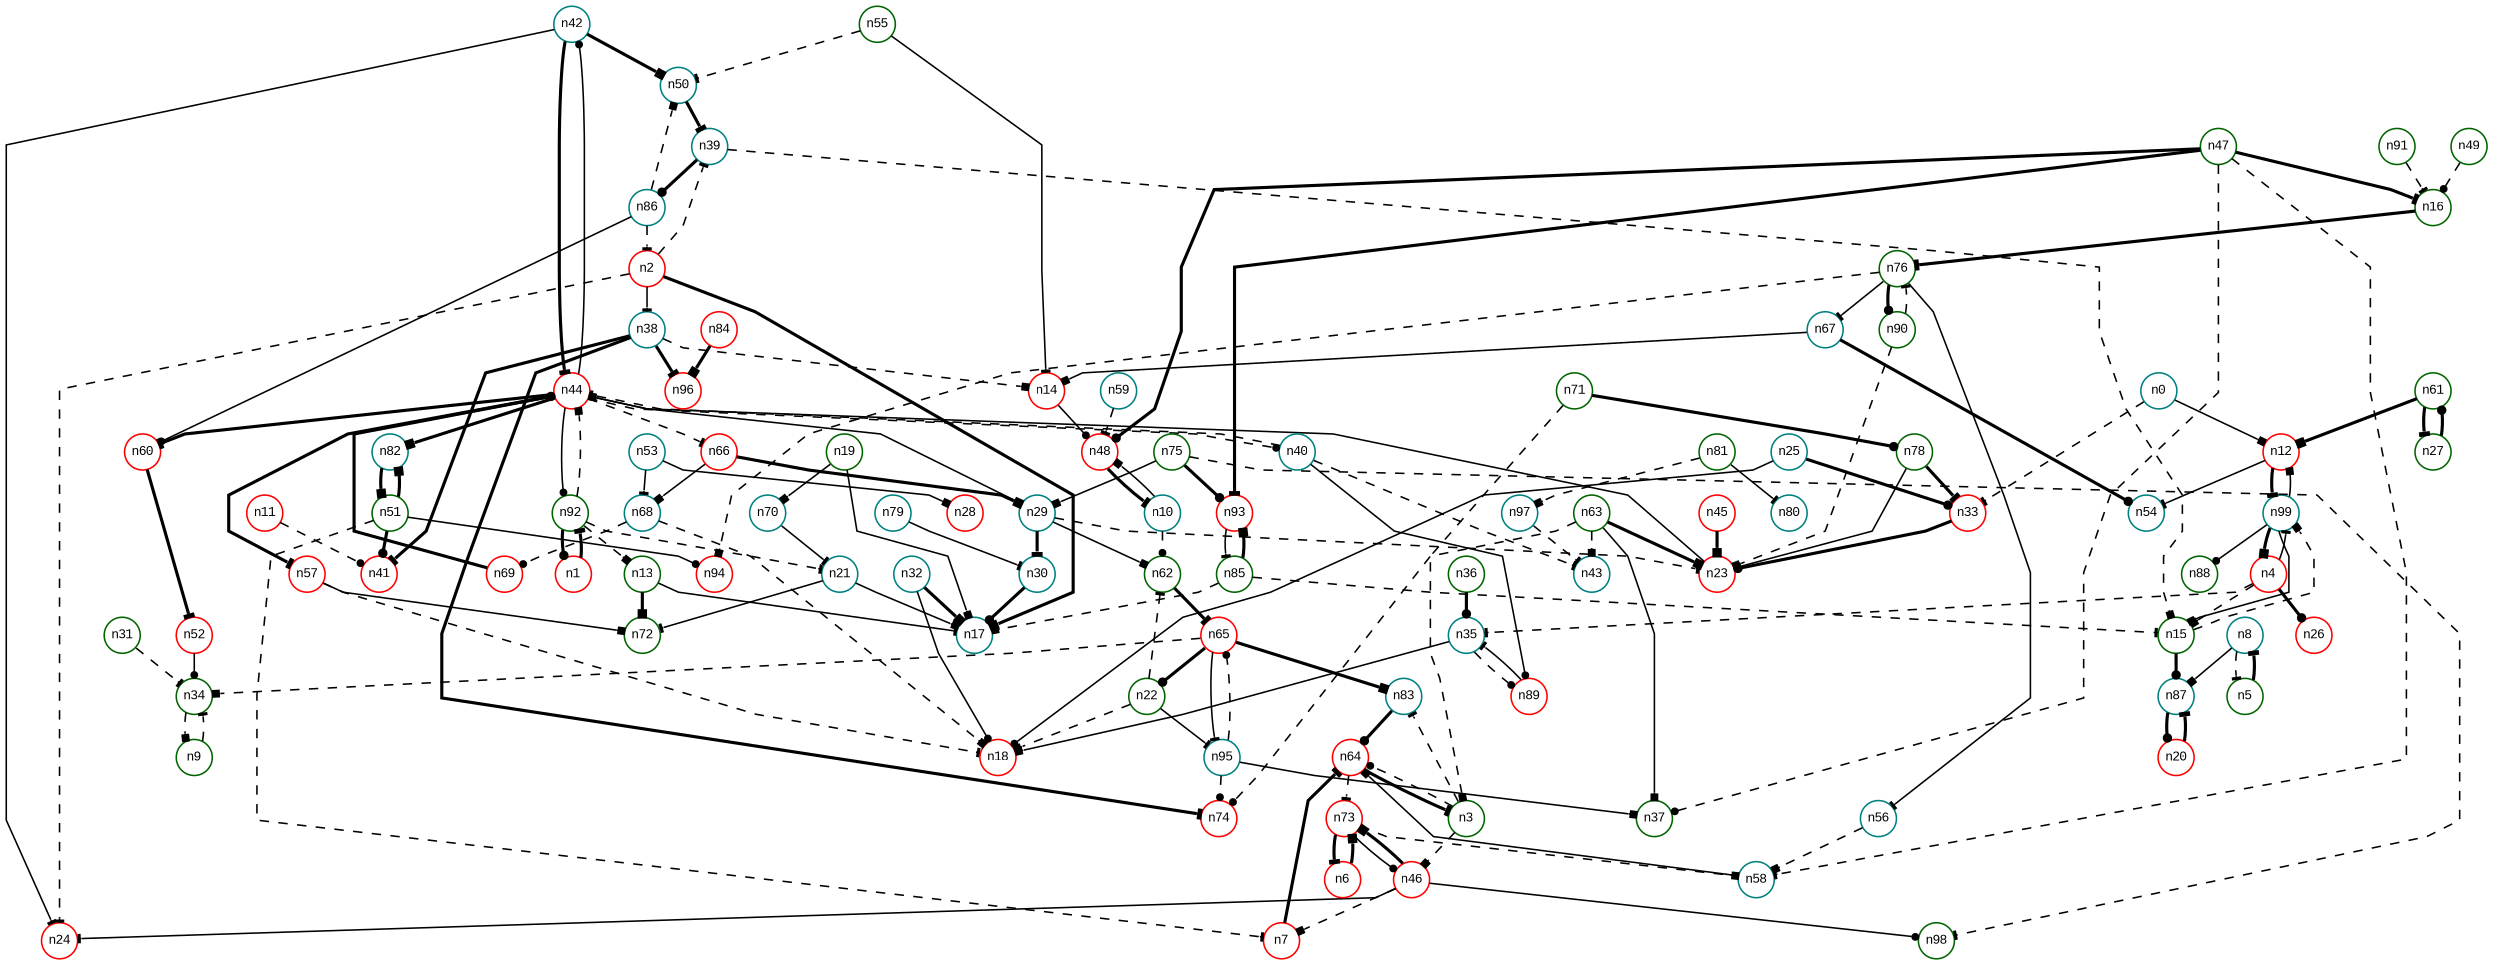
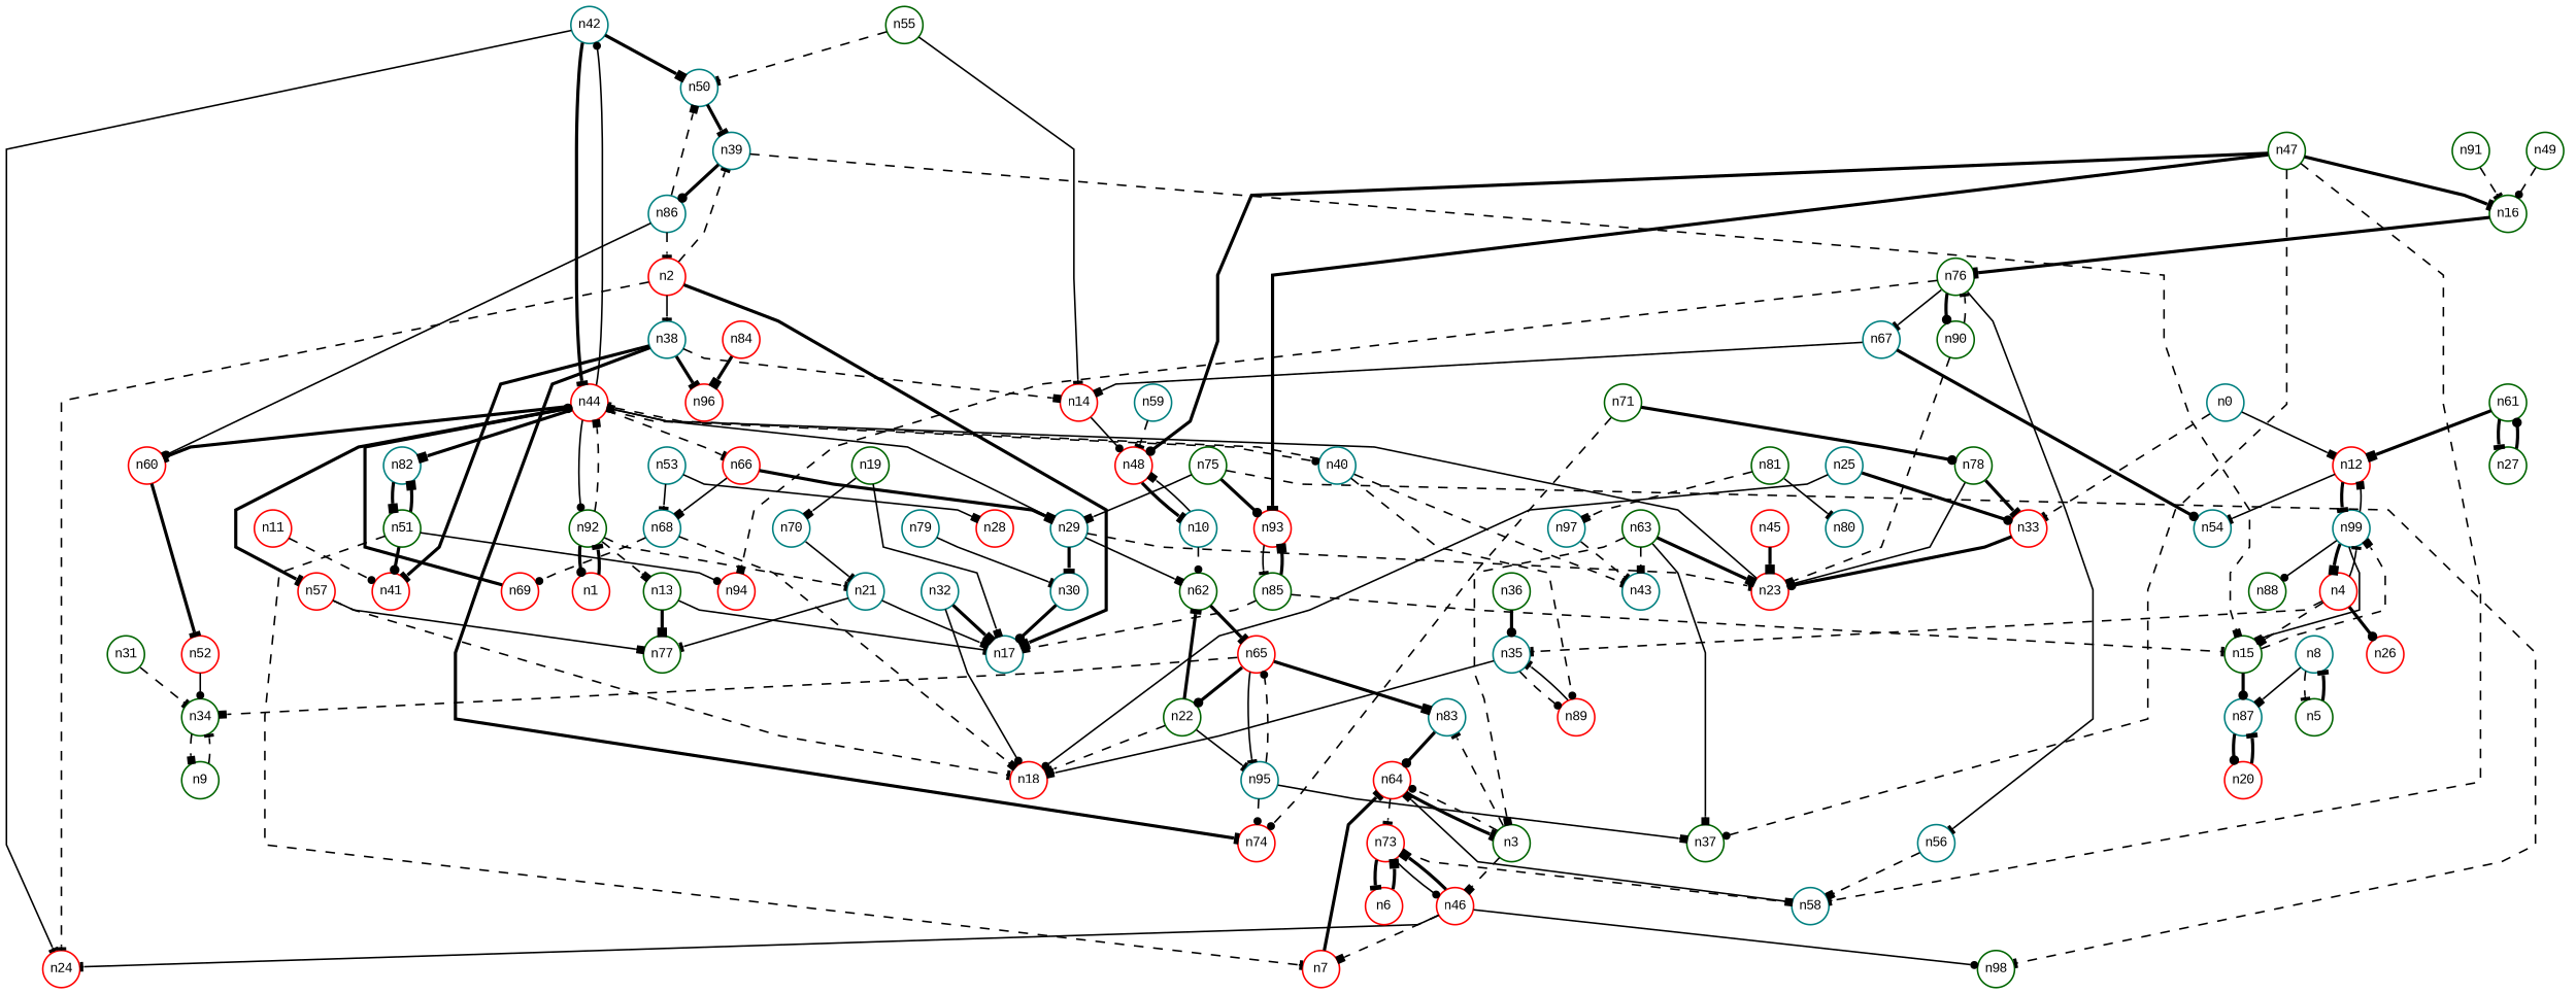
  digraph {
    fontname="Liberation Mono"
    fontsize=8
    nodesep=0.22
    nodesize=0.32
    ranksep=0.22
    splines=polyline
    node [color=red fixedsize=shape fontname="Liberation Mono" fontsize=8 shape=circle]
    edge [arrowhead=tee arrowsize=0.5 fontname="Liberation Mono" style=bold]
    n12 [width=0.32]
    n54 [color=teal width=0.32]
    n99 [color=teal width=0.32]
    n15 [color=darkgreen width=0.32]
    n4 [width=0.32]
    n88 [color=darkgreen width=0.32]
    n87 [color=teal width=0.32]
    n26 [width=0.32]
    n35 [color=teal width=0.32]
    n0 [color=teal width=0.32]
    n33 [width=0.32]
    n23 [width=0.32]
    n44 [width=0.32]
    n60 [width=0.32]
    n40 [color=teal width=0.32]
    n42 [color=teal width=0.32]
    n57 [width=0.32]
    n66 [width=0.32]
    n82 [color=teal width=0.32]
    n92 [color=darkgreen width=0.32]
    n2 [width=0.32]
    n17 [color=teal width=0.32]
    n24 [width=0.32]
    n38 [color=teal width=0.32]
    n39 [color=teal width=0.32]
    n14 [width=0.32]
    n41 [width=0.32]
    n74 [width=0.32]
    n96 [width=0.32]
    n86 [color=teal width=0.32]
    n48 [width=0.32]
    n50 [color=teal width=0.32]
    n10 [color=teal width=0.32]
    n46 [width=0.32]
    n7 [width=0.32]
    n98 [color=darkgreen width=0.32]
    n73 [width=0.32]
    n64 [width=0.32]
    n58 [color=teal width=0.32]
    n6 [width=0.32]
    n3 [color=darkgreen width=0.32]
    n83 [color=teal width=0.32]
    n20 [width=0.32]
    n18 [width=0.32]
    n89 [width=0.32]
    n8 [color=teal width=0.32]
    n5 [color=darkgreen width=0.32]
    n34 [color=darkgreen width=0.32]
    n9 [color=darkgreen width=0.32]
    n62 [color=darkgreen width=0.32]
    n65 [width=0.32]
    n22 [color=darkgreen width=0.32]
    n95 [color=teal width=0.32]
    n37 [color=darkgreen width=0.32]
    n11 [width=0.32]
    n13 [color=darkgreen width=0.32]
-   n72 [color=darkgreen width=0.32]
+   n72 [color=darkgreen width=0.32 label=n77]
    n19 [color=darkgreen width=0.32]
    n70 [color=teal width=0.32]
    n21 [color=teal width=0.32]
    n25 [color=teal width=0.32]
    n61 [color=darkgreen width=0.32]
    n27 [color=darkgreen width=0.32]
    n52 [width=0.32]
    n43 [color=teal width=0.32]
    n29 [color=teal width=0.32]
    n68 [color=teal width=0.32]
    n51 [color=darkgreen width=0.32]
    n1 [width=0.32]
    n30 [color=teal width=0.32]
    n31 [color=darkgreen width=0.32]
    n32 [color=teal width=0.32]
    n36 [color=darkgreen width=0.32]
    n69 [width=0.32]
    n94 [width=0.32]
    n45 [width=0.32]
    n47 [color=darkgreen width=0.32]
    n16 [color=darkgreen width=0.32]
    n93 [width=0.32]
    n76 [color=darkgreen width=0.32]
    n85 [color=darkgreen width=0.32]
    n49 [color=darkgreen width=0.32]
    n53 [color=teal width=0.32]
    n28 [width=0.32]
    n55 [color=darkgreen width=0.32]
    n56 [color=teal width=0.32]
    n59 [color=teal width=0.32]
    n63 [color=darkgreen width=0.32]
    n67 [color=teal width=0.32]
    n71 [color=darkgreen width=0.32]
    n78 [color=darkgreen width=0.32]
    n75 [color=darkgreen width=0.32]
    n90 [color=darkgreen width=0.32]
    n79 [color=teal width=0.32]
    n81 [color=darkgreen width=0.32]
    n80 [color=teal width=0.32]
    n97 [color=teal width=0.32]
    n84 [width=0.32]
    n91 [color=darkgreen width=0.32]
    n12 -> n54 [style=solid]
    n12 -> n99
    n99 -> n12 [arrowhead=box style=solid]
    n99 -> n15 [arrowhead=box style=solid]
    n99 -> n4 [arrowhead=box]
    n99 -> n88 [arrowhead=dot style=solid]
    n15 -> n99 [arrowhead=box style=dashed]
    n15 -> n87 [arrowhead=dot]
    n4 -> n99 [style=solid]
    n4 -> n15 [arrowhead=box style=dashed]
    n4 -> n26 [arrowhead=dot]
    n4 -> n35 [style=dashed]
    n87 -> n20 [arrowhead=dot]
    n35 -> n18 [arrowhead=box style=solid]
    n35 -> n89 [arrowhead=dot style=dashed]
    n0 -> n12 [arrowhead=box style=solid]
    n0 -> n33 [style=dashed]
    n33 -> n23 [arrowhead=dot]
    n23 -> n44 [arrowhead=box style=solid]
    n44 -> n60
    n44 -> n40 [arrowhead=dot style=dashed]
    n44 -> n42 [arrowhead=dot style=solid]
    n44 -> n57
    n44 -> n66 [style=dashed]
    n44 -> n82 [arrowhead=box]
    n44 -> n92 [arrowhead=dot style=solid]
    n60 -> n52
    n40 -> n44 [style=dashed]
-   n40 -> n89 [arrowhead=dot style=solid]
+   n40 -> n89 [arrowhead=dot style=dashed]
    n40 -> n43 [style=dashed]
    n42 -> n44
    n42 -> n24 [style=solid]
    n42 -> n50 [arrowhead=box]
    n57 -> n18 [style=dashed]
    n57 -> n72 [arrowhead=box style=solid]
    n66 -> n29 [arrowhead=box]
    n66 -> n68 [arrowhead=box style=solid]
    n82 -> n51 [arrowhead=box]
    n92 -> n44 [arrowhead=box style=dashed]
    n92 -> n13 [arrowhead=box style=dashed]
    n92 -> n21 [style=dashed]
    n92 -> n1 [arrowhead=dot]
    n2 -> n17 [arrowhead=box]
    n2 -> n24 [style=dashed]
    n2 -> n38 [style=solid]
    n2 -> n39 [style=dashed]
    n38 -> n14 [arrowhead=box style=dashed]
    n38 -> n41
    n38 -> n74
    n38 -> n96
    n39 -> n15 [arrowhead=box style=dashed]
    n39 -> n86 [arrowhead=dot]
    n14 -> n48 [arrowhead=dot style=solid]
    n86 -> n60 [arrowhead=dot style=solid]
    n86 -> n2 [style=dashed]
    n86 -> n50 [arrowhead=box style=dashed]
    n48 -> n10
    n50 -> n39
    n10 -> n48 [arrowhead=box style=solid]
    n10 -> n62 [arrowhead=dot style=dashed]
    n46 -> n24 [style=solid]
    n46 -> n7 [arrowhead=box style=dashed]
    n46 -> n98 [arrowhead=dot style=solid]
    n46 -> n73 [arrowhead=box]
    n7 -> n64
    n73 -> n46 [arrowhead=dot style=solid]
    n73 -> n58 [arrowhead=box style=dashed]
    n73 -> n6
    n64 -> n73 [style=dashed]
    n64 -> n3
    n58 -> n64 [arrowhead=box style=solid]
    n6 -> n73 [arrowhead=box]
    n3 -> n46 [arrowhead=box style=dashed]
    n3 -> n64 [arrowhead=dot style=dashed]
    n3 -> n83 [style=dashed]
    n83 -> n64 [arrowhead=dot]
    n20 -> n87
    n89 -> n35 [style=solid]
    n8 -> n87 [arrowhead=box style=solid]
    n8 -> n5 [style=dashed]
    n5 -> n8
    n34 -> n9 [arrowhead=box style=dashed]
    n9 -> n34 [style=dashed]
    n62 -> n65
    n65 -> n83 [arrowhead=box]
    n65 -> n34 [arrowhead=box style=dashed]
    n65 -> n22 [arrowhead=dot]
    n65 -> n95 [style=solid]
    n22 -> n18 [arrowhead=box style=dashed]
-   n22 -> n62 [style=dashed]
+   n22 -> n62
    n22 -> n95 [style=solid]
    n95 -> n74 [arrowhead=dot style=dashed]
    n95 -> n65 [arrowhead=dot style=dashed]
    n95 -> n37 [arrowhead=box style=solid]
    n11 -> n41 [arrowhead=dot style=dashed]
    n13 -> n17 [style=solid]
    n13 -> n72 [arrowhead=box]
    n19 -> n17 [arrowhead=box style=solid]
    n19 -> n70 [arrowhead=box style=solid]
    n70 -> n21 [style=solid]
    n21 -> n17 [arrowhead=box style=solid]
    n21 -> n72 [style=solid]
    n25 -> n33 [arrowhead=dot]
    n25 -> n18 [arrowhead=dot style=solid]
    n61 -> n12 [arrowhead=box]
    n61 -> n27
    n27 -> n61 [arrowhead=dot]
    n52 -> n34 [arrowhead=dot style=solid]
    n29 -> n23 [style=dashed]
    n29 -> n44 [arrowhead=box style=solid]
    n29 -> n62 [arrowhead=box style=solid]
    n29 -> n30
    n68 -> n18 [arrowhead=box style=dashed]
    n68 -> n69 [arrowhead=dot style=dashed]
    n51 -> n82 [arrowhead=box]
    n51 -> n41 [arrowhead=dot]
    n51 -> n7 [style=dashed]
    n51 -> n94 [arrowhead=dot style=solid]
    n1 -> n92
    n30 -> n17 [arrowhead=dot]
    n31 -> n34 [style=dashed]
    n32 -> n17 [arrowhead=box]
    n32 -> n18 [arrowhead=dot style=solid]
    n36 -> n35 [arrowhead=dot]
    n69 -> n44 [arrowhead=dot]
    n45 -> n23 [arrowhead=box]
    n47 -> n48 [arrowhead=dot]
    n47 -> n58 [style=dashed]
    n47 -> n37 [arrowhead=dot style=dashed]
    n47 -> n16
    n47 -> n93
    n16 -> n76
    n93 -> n85 [style=solid]
    n76 -> n94 [arrowhead=box style=dashed]
    n76 -> n56 [style=solid]
    n76 -> n67 [style=solid]
    n76 -> n90 [arrowhead=dot]
    n85 -> n15 [style=dashed]
    n85 -> n17 [arrowhead=box style=dashed]
    n85 -> n93 [arrowhead=box]
    n49 -> n16 [arrowhead=dot style=dashed]
    n53 -> n68 [style=solid]
    n53 -> n28 [arrowhead=box style=solid]
    n55 -> n14 [style=solid]
    n55 -> n50 [style=dashed]
    n56 -> n58 [arrowhead=box style=dashed]
    n59 -> n48 [style=dashed]
    n63 -> n23 [arrowhead=box]
    n63 -> n74 [arrowhead=dot style=dashed]
    n63 -> n37 [arrowhead=box style=solid]
    n63 -> n43 [arrowhead=box style=dashed]
    n67 -> n54 [arrowhead=dot]
    n67 -> n14 [arrowhead=box style=solid]
    n71 -> n3 [arrowhead=box style=dashed]
    n71 -> n78 [arrowhead=dot]
    n78 -> n33
    n78 -> n23 [arrowhead=box style=solid]
    n75 -> n98 [style=dashed]
    n75 -> n29 [arrowhead=box style=solid]
    n75 -> n93 [arrowhead=dot]
    n90 -> n23 [arrowhead=box style=dashed]
    n90 -> n76 [style=dashed]
    n79 -> n30 [style=solid]
    n81 -> n80 [style=solid]
    n81 -> n97 [arrowhead=box style=dashed]
    n97 -> n43 [style=dashed]
    n84 -> n96 [arrowhead=box]
    n91 -> n16 [style=dashed]
  }
